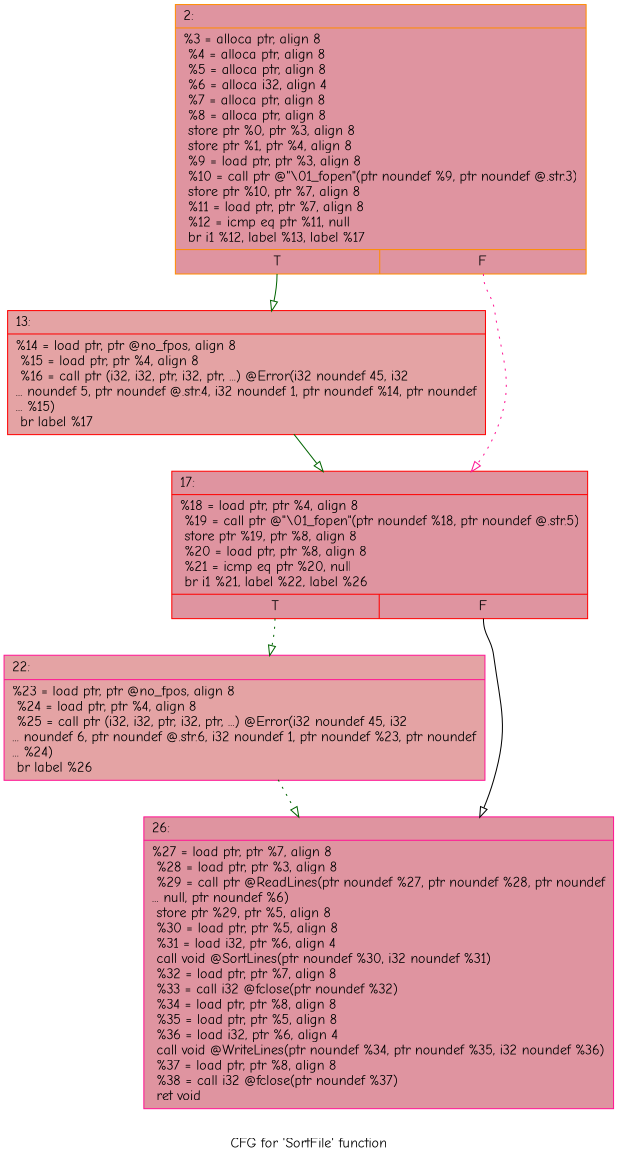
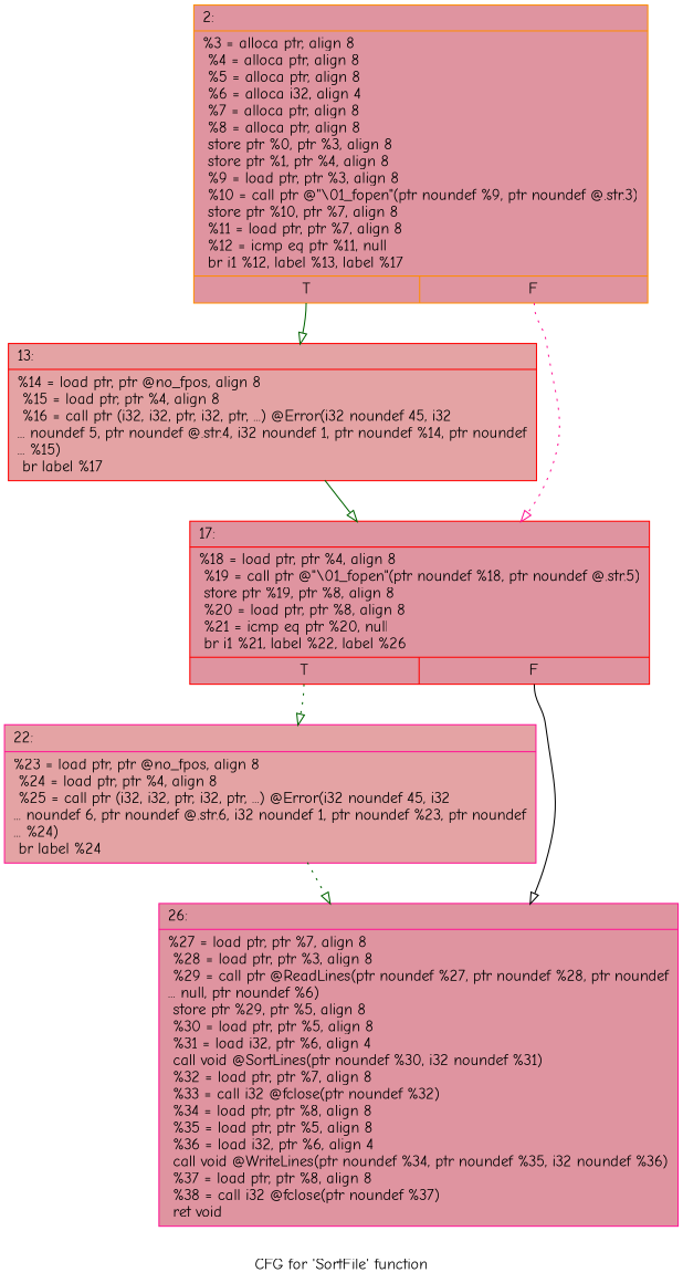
  digraph {
    label="CFG for 'SortFile' function"
    fontname="Comic Neue"
    node [color=red fillcolor="#b70d2870" fontname="Comic Neue" shape=record style=filled]
    edge [color=darkgreen style=solid arrowhead=onormal fontname="Comic Neue"]
    n1 [color=darkorange label="{2:\l|  %3 = alloca ptr, align 8\l  %4 = alloca ptr, align 8\l  %5 = alloca ptr, align 8\l  %6 = alloca i32, align 4\l  %7 = alloca ptr, align 8\l  %8 = alloca ptr, align 8\l  store ptr %0, ptr %3, align 8\l  store ptr %1, ptr %4, align 8\l  %9 = load ptr, ptr %3, align 8\l  %10 = call ptr @\"\\01_fopen\"(ptr noundef %9, ptr noundef @.str.3)\l  store ptr %10, ptr %7, align 8\l  %11 = load ptr, ptr %7, align 8\l  %12 = icmp eq ptr %11, null\l  br i1 %12, label %13, label %17\l|{<s0>T|<s1>F}}"]
    n2 [fillcolor="#c32e3170" label="{13:\l|  %14 = load ptr, ptr @no_fpos, align 8\l  %15 = load ptr, ptr %4, align 8\l  %16 = call ptr (i32, i32, ptr, i32, ptr, ...) @Error(i32 noundef 45, i32\l... noundef 5, ptr noundef @.str.4, i32 noundef 1, ptr noundef %14, ptr noundef\l... %15)\l  br label %17\l}"]
    n3 [label="{17:\l|  %18 = load ptr, ptr %4, align 8\l  %19 = call ptr @\"\\01_fopen\"(ptr noundef %18, ptr noundef @.str.5)\l  store ptr %19, ptr %8, align 8\l  %20 = load ptr, ptr %8, align 8\l  %21 = icmp eq ptr %20, null\l  br i1 %21, label %22, label %26\l|{<s0>T|<s1>F}}"]
-   n4 [color=deeppink fillcolor="#c32e3170" label="{22:\l|  %23 = load ptr, ptr @no_fpos, align 8\l  %24 = load ptr, ptr %4, align 8\l  %25 = call ptr (i32, i32, ptr, i32, ptr, ...) @Error(i32 noundef 45, i32\l... noundef 6, ptr noundef @.str.6, i32 noundef 1, ptr noundef %23, ptr noundef\l... %24)\l  br label %26\l}"]
+   n4 [color=deeppink fillcolor="#c32e3170" label="{22:\l|  %23 = load ptr, ptr @no_fpos, align 8\l  %24 = load ptr, ptr %4, align 8\l  %25 = call ptr (i32, i32, ptr, i32, ptr, ...) @Error(i32 noundef 45, i32\l... noundef 6, ptr noundef @.str.6, i32 noundef 1, ptr noundef %23, ptr noundef\l... %24)\l  br label %24\l}"]
    n5 [color=deeppink label="{26:\l|  %27 = load ptr, ptr %7, align 8\l  %28 = load ptr, ptr %3, align 8\l  %29 = call ptr @ReadLines(ptr noundef %27, ptr noundef %28, ptr noundef\l... null, ptr noundef %6)\l  store ptr %29, ptr %5, align 8\l  %30 = load ptr, ptr %5, align 8\l  %31 = load i32, ptr %6, align 4\l  call void @SortLines(ptr noundef %30, i32 noundef %31)\l  %32 = load ptr, ptr %7, align 8\l  %33 = call i32 @fclose(ptr noundef %32)\l  %34 = load ptr, ptr %8, align 8\l  %35 = load ptr, ptr %5, align 8\l  %36 = load i32, ptr %6, align 4\l  call void @WriteLines(ptr noundef %34, ptr noundef %35, i32 noundef %36)\l  %37 = load ptr, ptr %8, align 8\l  %38 = call i32 @fclose(ptr noundef %37)\l  ret void\l}"]
    n1 -> n2 [tailport=s0]
    n1 -> n3 [tailport=s1 color=deeppink style=dotted]
    n2 -> n3
    n3 -> n4 [tailport=s0 style=dotted]
    n3 -> n5 [tailport=s1 color=black]
    n4 -> n5 [style=dotted]
  }
